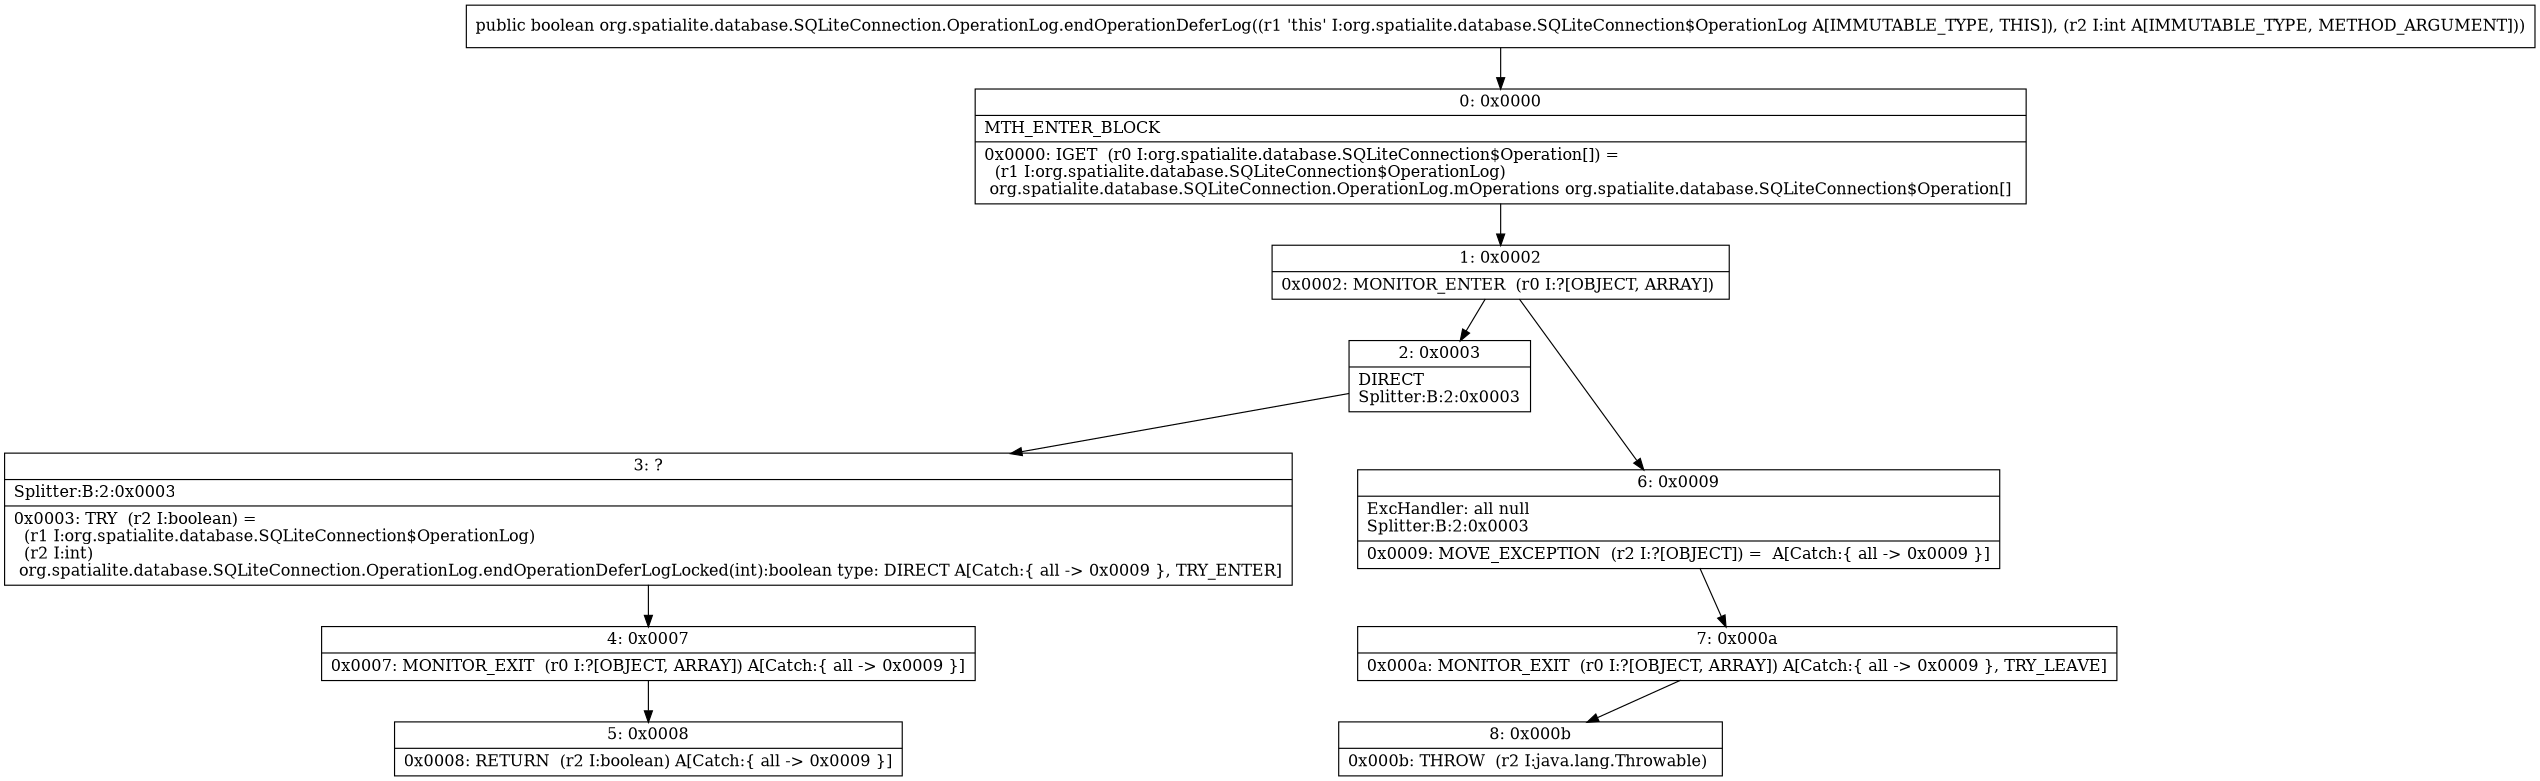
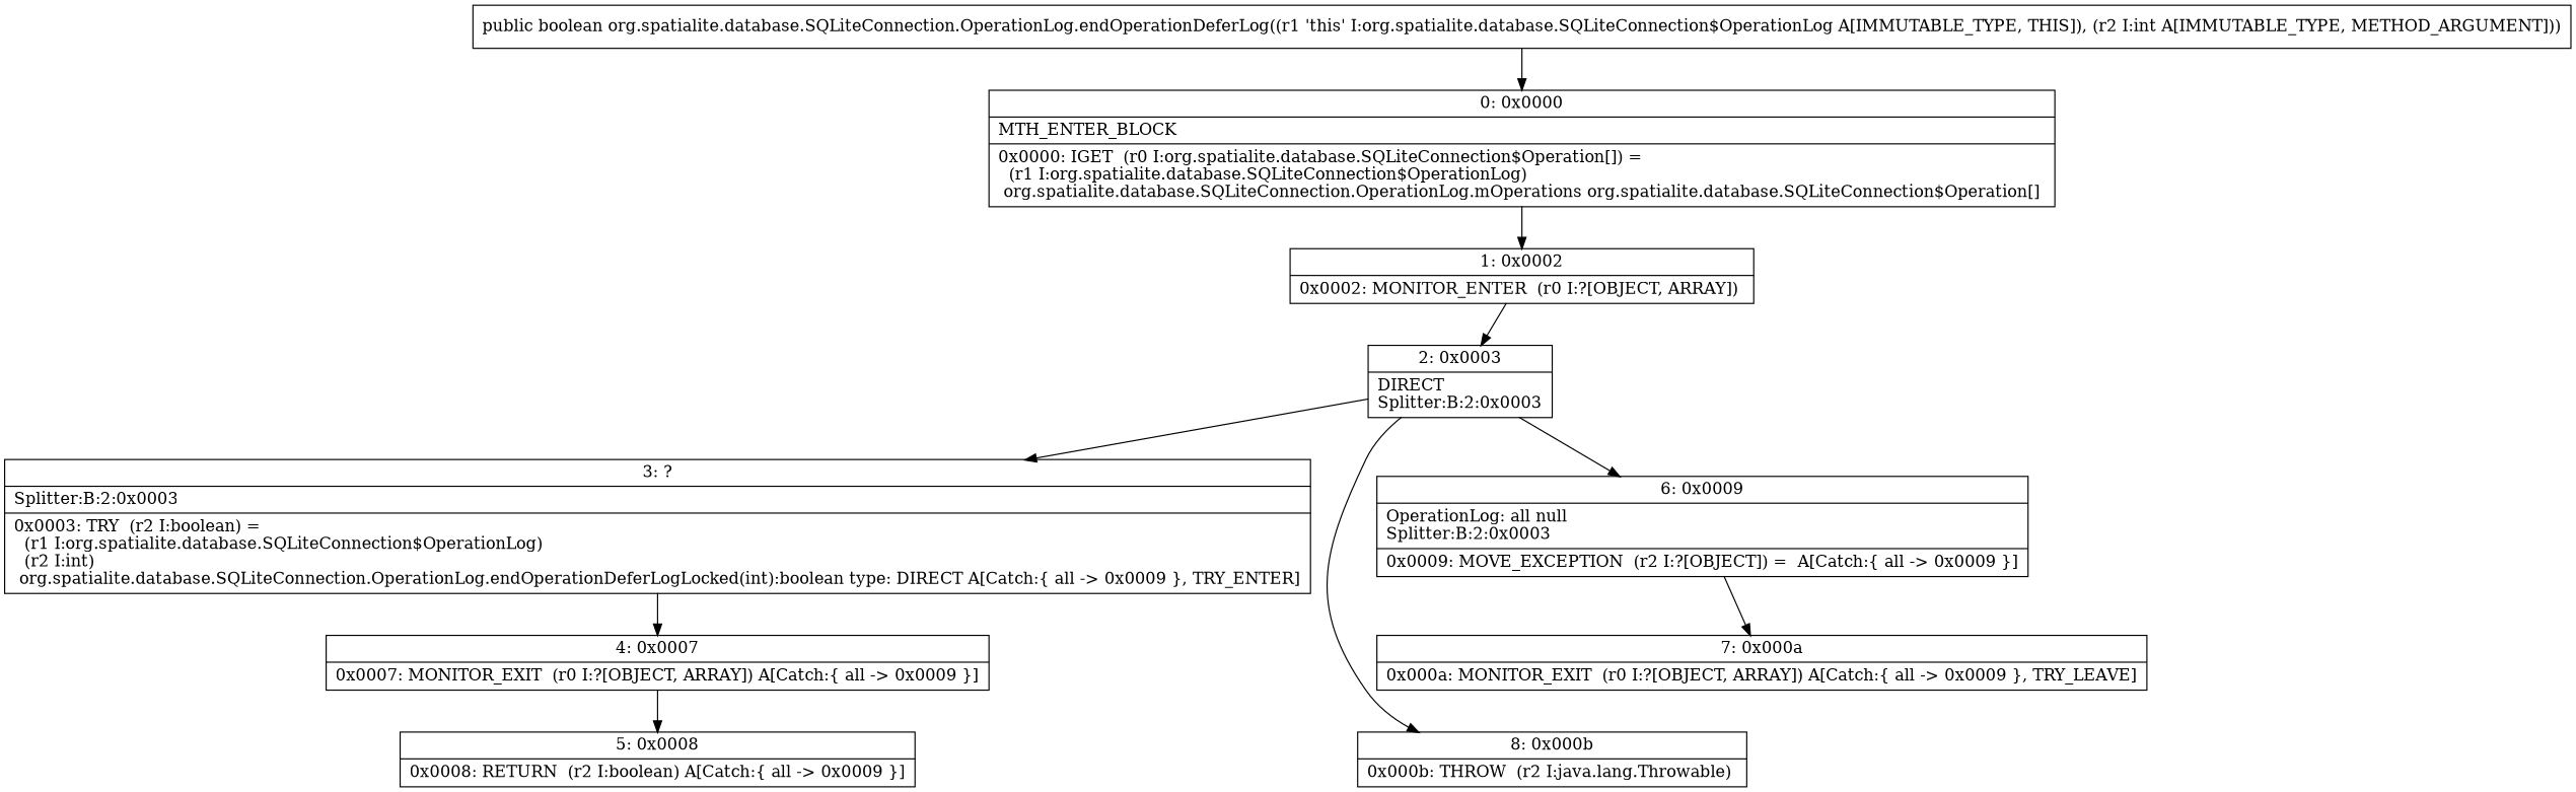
  digraph {
    node [shape=record]
    n1 [label="{0\:\ 0x0000|MTH_ENTER_BLOCK\l|0x0000: IGET  (r0 I:org.spatialite.database.SQLiteConnection$Operation[]) = \l  (r1 I:org.spatialite.database.SQLiteConnection$OperationLog)\l org.spatialite.database.SQLiteConnection.OperationLog.mOperations org.spatialite.database.SQLiteConnection$Operation[] \l}"]
    n2 [label="{1\:\ 0x0002|0x0002: MONITOR_ENTER  (r0 I:?[OBJECT, ARRAY]) \l}"]
    n3 [label="{2\:\ 0x0003|DIRECT\lSplitter:B:2:0x0003\l}"]
    n4 [label="{3\:\ ?|Splitter:B:2:0x0003\l|0x0003: TRY  (r2 I:boolean) = \l  (r1 I:org.spatialite.database.SQLiteConnection$OperationLog)\l  (r2 I:int)\l org.spatialite.database.SQLiteConnection.OperationLog.endOperationDeferLogLocked(int):boolean type: DIRECT A[Catch:\{ all \-\> 0x0009 \}, TRY_ENTER]\l}"]
-   n5 [label="{6\:\ 0x0009|ExcHandler: all null\lSplitter:B:2:0x0003\l|0x0009: MOVE_EXCEPTION  (r2 I:?[OBJECT]) =  A[Catch:\{ all \-\> 0x0009 \}]\l}"]
+   n5 [label="{6\:\ 0x0009|OperationLog: all null\lSplitter:B:2:0x0003\l|0x0009: MOVE_EXCEPTION  (r2 I:?[OBJECT]) =  A[Catch:\{ all \-\> 0x0009 \}]\l}"]
    n6 [label="{4\:\ 0x0007|0x0007: MONITOR_EXIT  (r0 I:?[OBJECT, ARRAY]) A[Catch:\{ all \-\> 0x0009 \}]\l}"]
    n7 [label="{7\:\ 0x000a|0x000a: MONITOR_EXIT  (r0 I:?[OBJECT, ARRAY]) A[Catch:\{ all \-\> 0x0009 \}, TRY_LEAVE]\l}"]
    n8 [label="{5\:\ 0x0008|0x0008: RETURN  (r2 I:boolean) A[Catch:\{ all \-\> 0x0009 \}]\l}"]
    n9 [label="{8\:\ 0x000b|0x000b: THROW  (r2 I:java.lang.Throwable) \l}"]
    n10 [label="{public boolean org.spatialite.database.SQLiteConnection.OperationLog.endOperationDeferLog((r1 'this' I:org.spatialite.database.SQLiteConnection$OperationLog A[IMMUTABLE_TYPE, THIS]), (r2 I:int A[IMMUTABLE_TYPE, METHOD_ARGUMENT])) }"]
    n1 -> n2
    n2 -> n3
    n3 -> n4
-   n2 -> n5
+   n3 -> n5
    n4 -> n6
    n5 -> n7
    n6 -> n8
-   n7 -> n9
+   n3 -> n9
    n10 -> n1
  }
